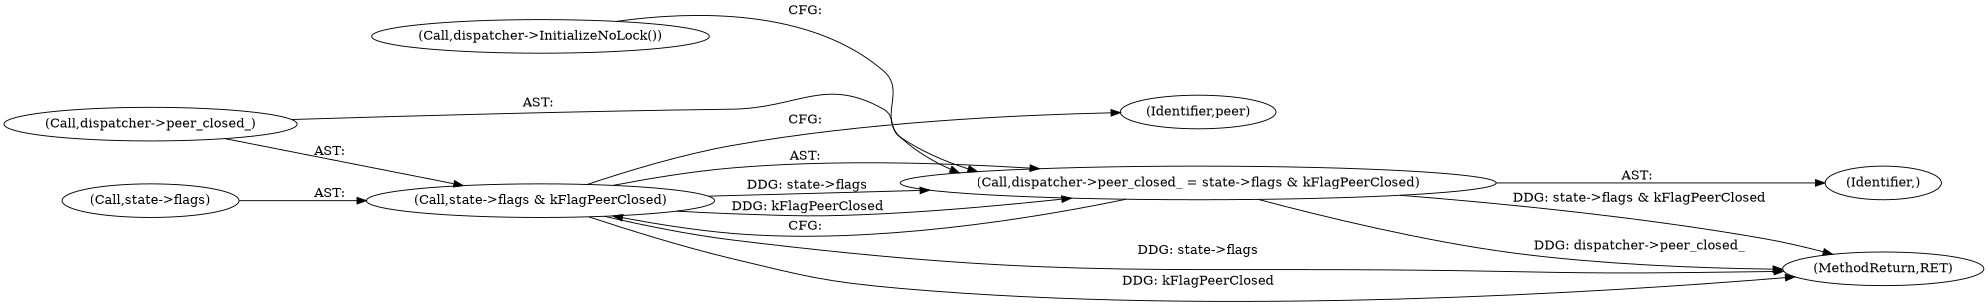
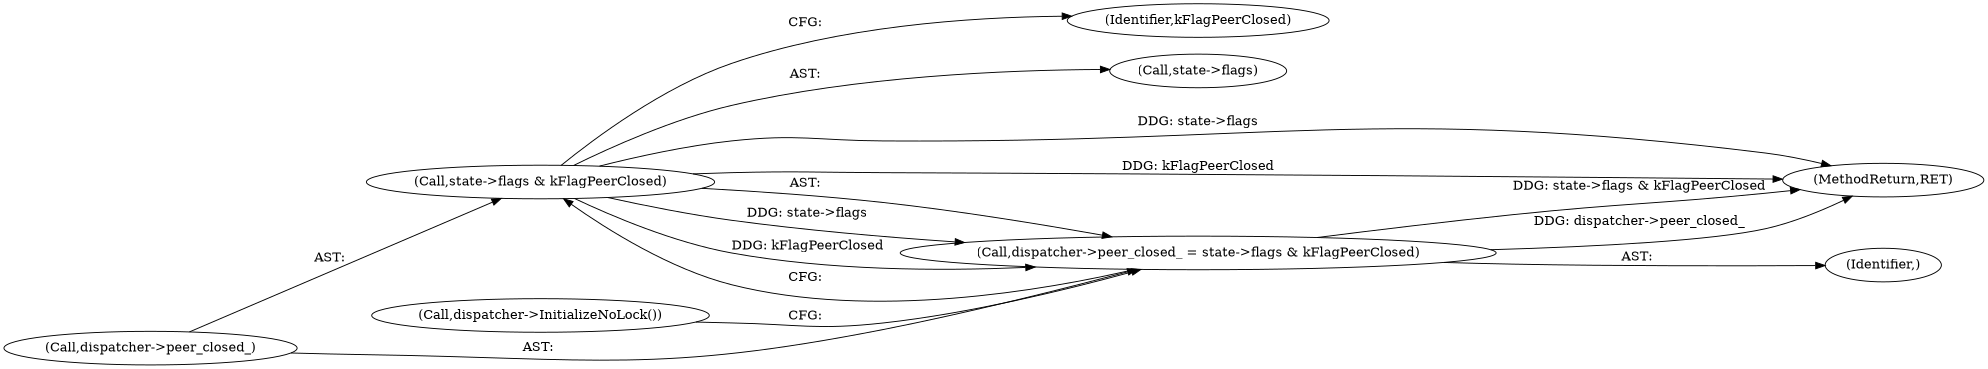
  digraph {
    rankdir=LR
    n1 [label="(Call,state->flags & kFlagPeerClosed)"]
    n2 [label="(Call,dispatcher->peer_closed_ = state->flags & kFlagPeerClosed)"]
    n3 [label="(MethodReturn,RET)"]
-   n4 [label="(Identifier,peer)"]
+   n4 [label="(Identifier,kFlagPeerClosed)"]
    n5 [label="(Identifier,)"]
    n6 [label="(Call,dispatcher->InitializeNoLock())"]
    n7 [label="(Call,dispatcher->peer_closed_)"]
    n8 [label="(Call,state->flags)"]
    n1 -> n2 [label="AST: "]
    n1 -> n2 [label="DDG: state->flags"]
    n1 -> n2 [label="DDG: kFlagPeerClosed"]
    n1 -> n3 [label="DDG: state->flags"]
    n1 -> n3 [label="DDG: kFlagPeerClosed"]
    n1 -> n4 [label="CFG: "]
    n2 -> n1 [label="CFG: "]
    n2 -> n3 [label="DDG: dispatcher->peer_closed_"]
    n2 -> n3 [label="DDG: state->flags & kFlagPeerClosed"]
    n2 -> n5 [label="AST: "]
    n6 -> n2 [label="CFG: "]
    n7 -> n1 [label="AST: "]
    n7 -> n2 [label="AST: "]
-   n8 -> n1 [label="AST: "]
+   n1 -> n8 [label="AST: "]
  }
